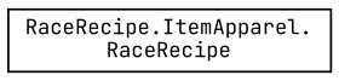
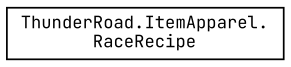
  digraph {
    rankdir=LR
    fontname="JetBrains Mono"
-   n1 [color=black fillcolor=white fontname="JetBrains Mono" fontsize=10 height=0.2 label="RaceRecipe.ItemApparel.\lRaceRecipe" shape=record style=filled width=0.4]
+   n1 [color=black fillcolor=white fontname="JetBrains Mono" fontsize=10 height=0.2 label="ThunderRoad.ItemApparel.\lRaceRecipe" shape=record style=filled width=0.4]
  }
